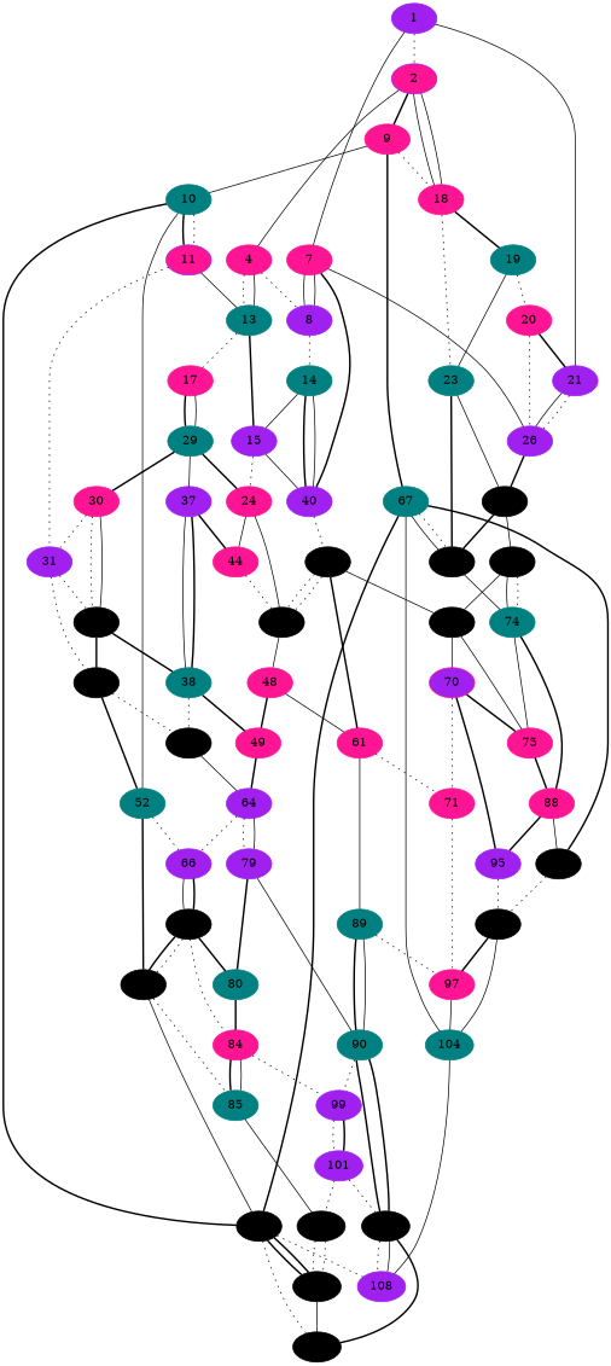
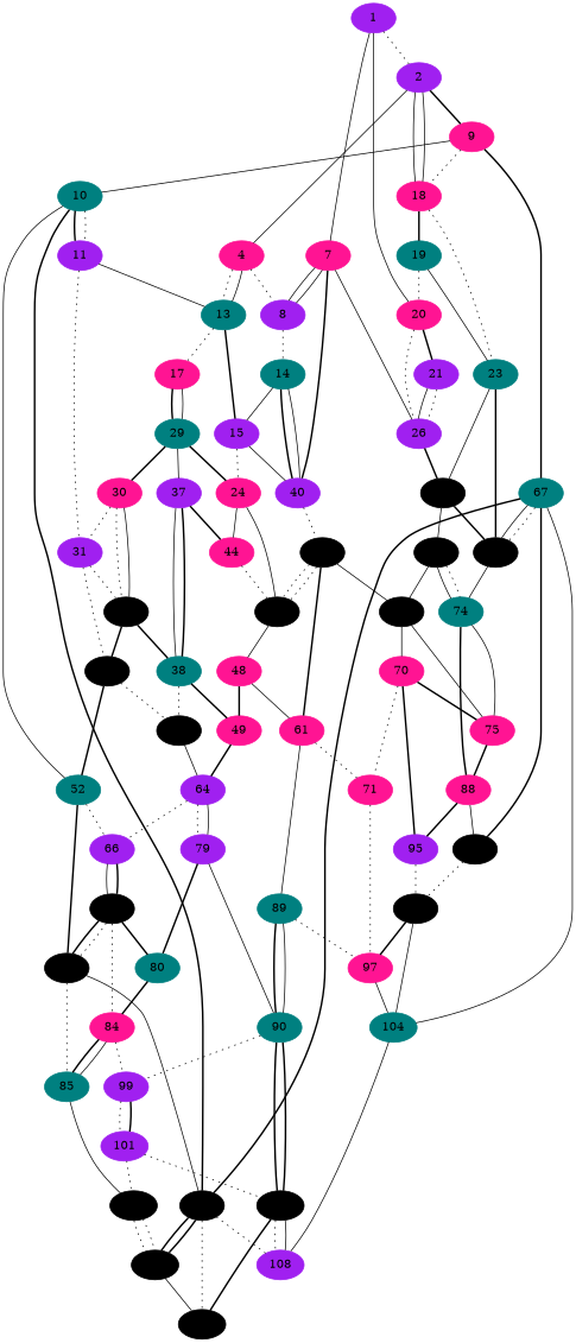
  graph {
    node [color=deeppink style=filled]
    edge [style=solid]
    1 [color=purple super="+6"]
-   2 [color=purple super="+3" fillcolor=deeppink]
+   2 [color=purple super="+3"]
    7 [super="+28"]
    21 [color=purple]
    4 [super="+5"]
    9
    18 [super="+22"]
    8 [color=purple]
    26 [color=purple super="+27"]
    40 [color=purple super="+42"]
    13 [color=teal super="+16"]
    10 [color=teal]
    67 [color=teal super="+92"]
    19 [color=teal super="+24"]
    23 [color=teal super="+54"]
    14 [color=teal]
    17
    15 [color=purple super="+33"]
    55 [color=black super="+57"]
    45 [color=black super="+60"]
-   11 [color=purple super="+12" fillcolor=deeppink]
+   11 [color=purple super="+12"]
    52 [color=teal super="+53"]
    83 [color=black super="+111"]
    68 [color=black super="+73"]
    93 [color=black]
    104 [color=teal super="+107"]
    31 [color=purple super="+32"]
    66 [color=purple]
    78 [color=black super="+82"]
    108 [color=purple]
    109 [color=black]
    110 [color=black]
    29 [color=teal super="+35"]
    36 [color=black super="+39"]
    41 [color=black super="+51"]
    n36 [label=24 super="+43"]
    44
    46 [color=black super="+47"]
    30
    37 [color=purple]
    20 [super="+25"]
    58 [color=black]
    74 [color=teal super="+76"]
    38 [color=teal super="+50"]
    56 [color=black]
    48 [super="+62"]
    49 [super="+63"]
    64 [color=purple super="+65"]
    59 [color=black super="+69"]
    61 [super="+72"]
-   70 [super="+87" fillcolor=purple]
+   70 [super="+87"]
    75 [super="+86"]
    71
    89 [color=teal]
    79 [color=purple]
    77 [color=black super="+81"]
    85 [color=teal]
    88 [super="+94"]
    95 [color=purple]
    97 [super="+100"]
    90 [color=teal super="+91"]
    80 [color=teal]
    84 [super="+98"]
    96 [color=black super="+103"]
    99 [color=purple]
    102 [color=black]
    105 [color=black super="+106"]
    101 [color=purple]
    1 -- 2 [style=dotted]
    1 -- 7
-   1 -- 21
+   1 -- 20
    2 -- 4
    2 -- 9 [style=bold]
    2 -- 18
    2 -- 18
    7 -- 8
    7 -- 8
    7 -- 26
    7 -- 40 [style=bold]
    21 -- 26
    21 -- 26 [style=dotted]
    4 -- 8 [style=dotted]
    4 -- 13 [style=dotted]
    4 -- 13
    9 -- 18 [style=dotted]
    9 -- 10
    9 -- 67 [style=bold]
    18 -- 19 [style=bold]
    18 -- 23 [style=dotted]
    8 -- 14 [style=dotted]
    26 -- 55 [style=bold]
    40 -- 45 [style=dotted]
    13 -- 17 [style=dotted]
    13 -- 15 [style=bold]
    10 -- 11 [style=bold]
    10 -- 11 [style=dotted]
    10 -- 52
    10 -- 83 [style=bold]
    67 -- 83 [style=bold]
    67 -- 68
    67 -- 68 [style=dotted]
    67 -- 93 [style=bold]
    67 -- 104
    19 -- 23
    19 -- 20 [style=dotted weight=2]
    23 -- 55
    23 -- 68 [style=bold]
    14 -- 40 [style=bold]
    14 -- 40
    14 -- 15
    17 -- 29 [style=bold]
    17 -- 29
    15 -- 40
    15 -- n36 [style=dotted]
    55 -- 68 [style=bold]
    55 -- 58
    45 -- 46 [style=dotted]
    45 -- 46 [style=dotted]
    45 -- 59
    45 -- 61 [style=bold]
    11 -- 13
    11 -- 31 [style=dotted]
    52 -- 66 [style=dotted]
    52 -- 78 [style=bold]
    83 -- 108 [style=dotted]
    83 -- 109 [style=bold]
    83 -- 109 [style=bold]
    83 -- 110 [style=dotted]
    68 -- 74
    93 -- 96 [style=dotted]
    104 -- 108
    31 -- 36 [style=dotted]
    31 -- 41 [style=dotted]
    66 -- 77
    66 -- 77 [style=bold]
    78 -- 83
    78 -- 85 [style=dotted]
    109 -- 110
    29 -- n36 [style=bold]
    29 -- 30 [style=bold]
    29 -- 37
    36 -- 41 [style=bold]
    36 -- 38 [style=bold]
    41 -- 52 [style=bold]
    41 -- 56 [style=dotted]
    n36 -- 44
    n36 -- 46
    44 -- 46 [style=dotted]
    46 -- 48
    30 -- 31 [style=dotted]
    30 -- 36 [style=dotted]
    30 -- 36
    37 -- 44 [style=bold]
    37 -- 38
    37 -- 38 [style=bold]
    20 -- 21 [style=bold]
    20 -- 26 [style=dotted]
    58 -- 74
    58 -- 74 [style=dotted]
    58 -- 59
    74 -- 75
    74 -- 88 [style=bold]
    38 -- 56 [style=dotted]
    38 -- 49 [style=bold]
    56 -- 64
    48 -- 49 [style=bold weight=2]
    48 -- 61
    49 -- 64 [style=bold]
    64 -- 66 [style=dotted]
    64 -- 79 [style=dotted]
    64 -- 79
    59 -- 70
    59 -- 75
    61 -- 71 [style=dotted]
    61 -- 89
    70 -- 75 [style=bold]
    70 -- 71 [style=dotted]
    70 -- 95 [style=bold]
    75 -- 88 [style=bold]
    71 -- 97 [style=dotted]
    89 -- 97 [style=dotted]
    89 -- 90 [style=bold]
    89 -- 90
    79 -- 90
    79 -- 80 [style=bold]
    77 -- 78 [style=bold]
    77 -- 78 [style=dotted]
    77 -- 80 [style=bold]
    77 -- 84 [style=dotted]
    85 -- 102
    88 -- 93
    88 -- 95 [style=bold]
    95 -- 96 [style=dotted]
    97 -- 104
    90 -- 99 [style=dotted]
    90 -- 105 [style=bold]
    90 -- 105 [style=bold]
    80 -- 84 [style=bold]
    84 -- 85 [style=bold]
    84 -- 85
    84 -- 99 [style=dotted]
    96 -- 104
    96 -- 97 [style=bold]
    99 -- 101 [style=dotted]
    99 -- 101 [style=bold]
    102 -- 109 [style=dotted]
    102 -- 109 [style=dotted]
    105 -- 108 [style=dotted]
    105 -- 108
    105 -- 110 [style=bold]
    101 -- 102 [style=dotted]
    101 -- 105 [style=dotted]
  }
